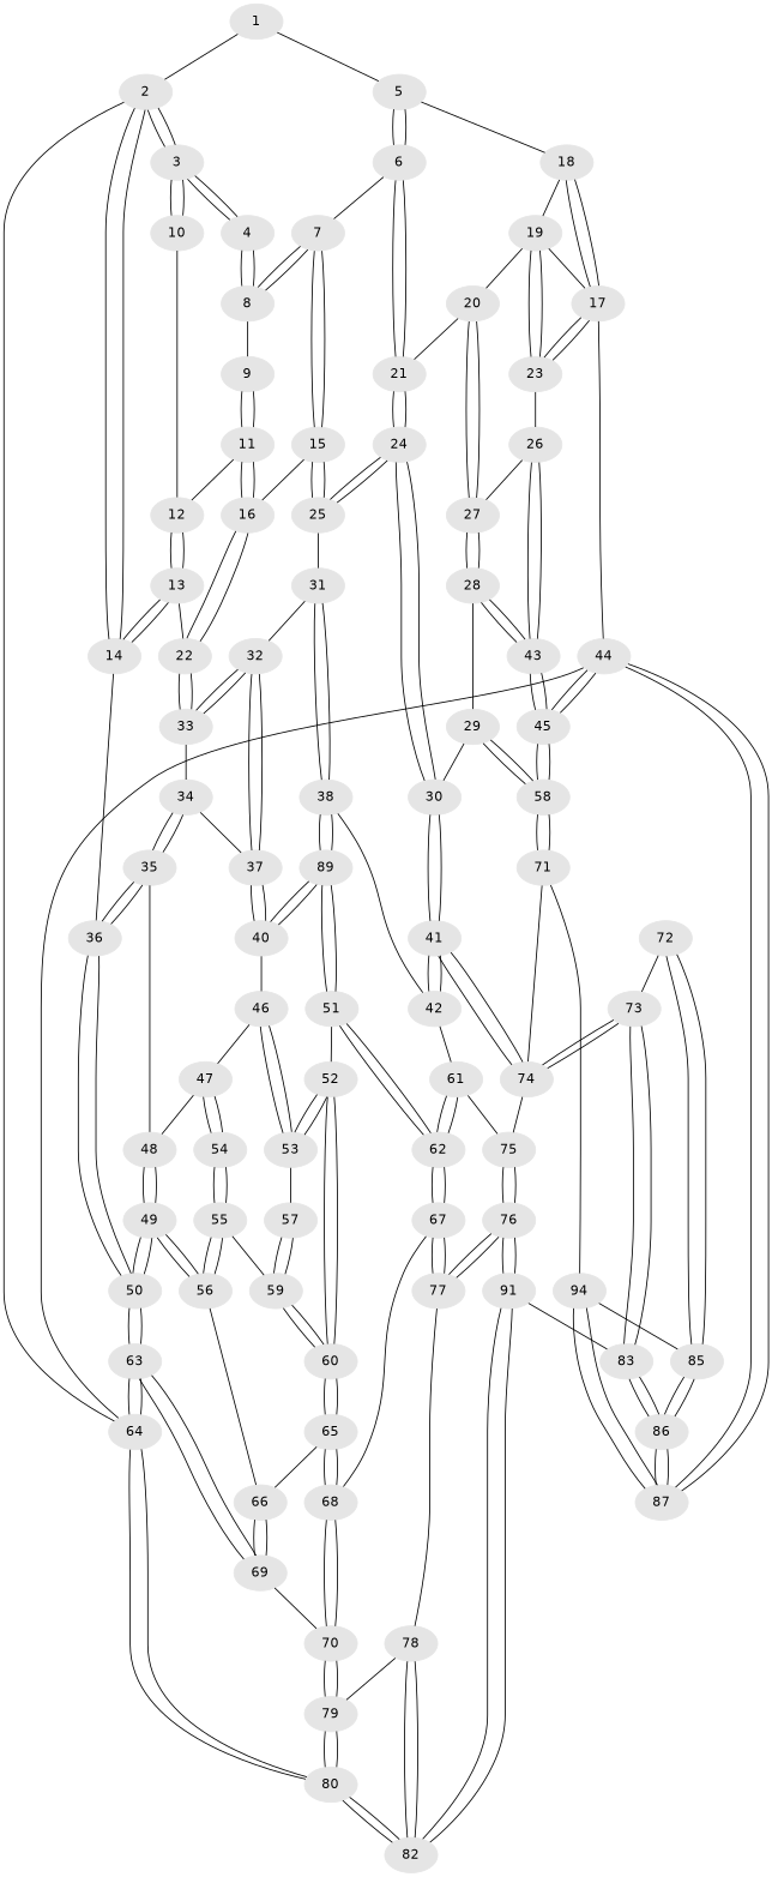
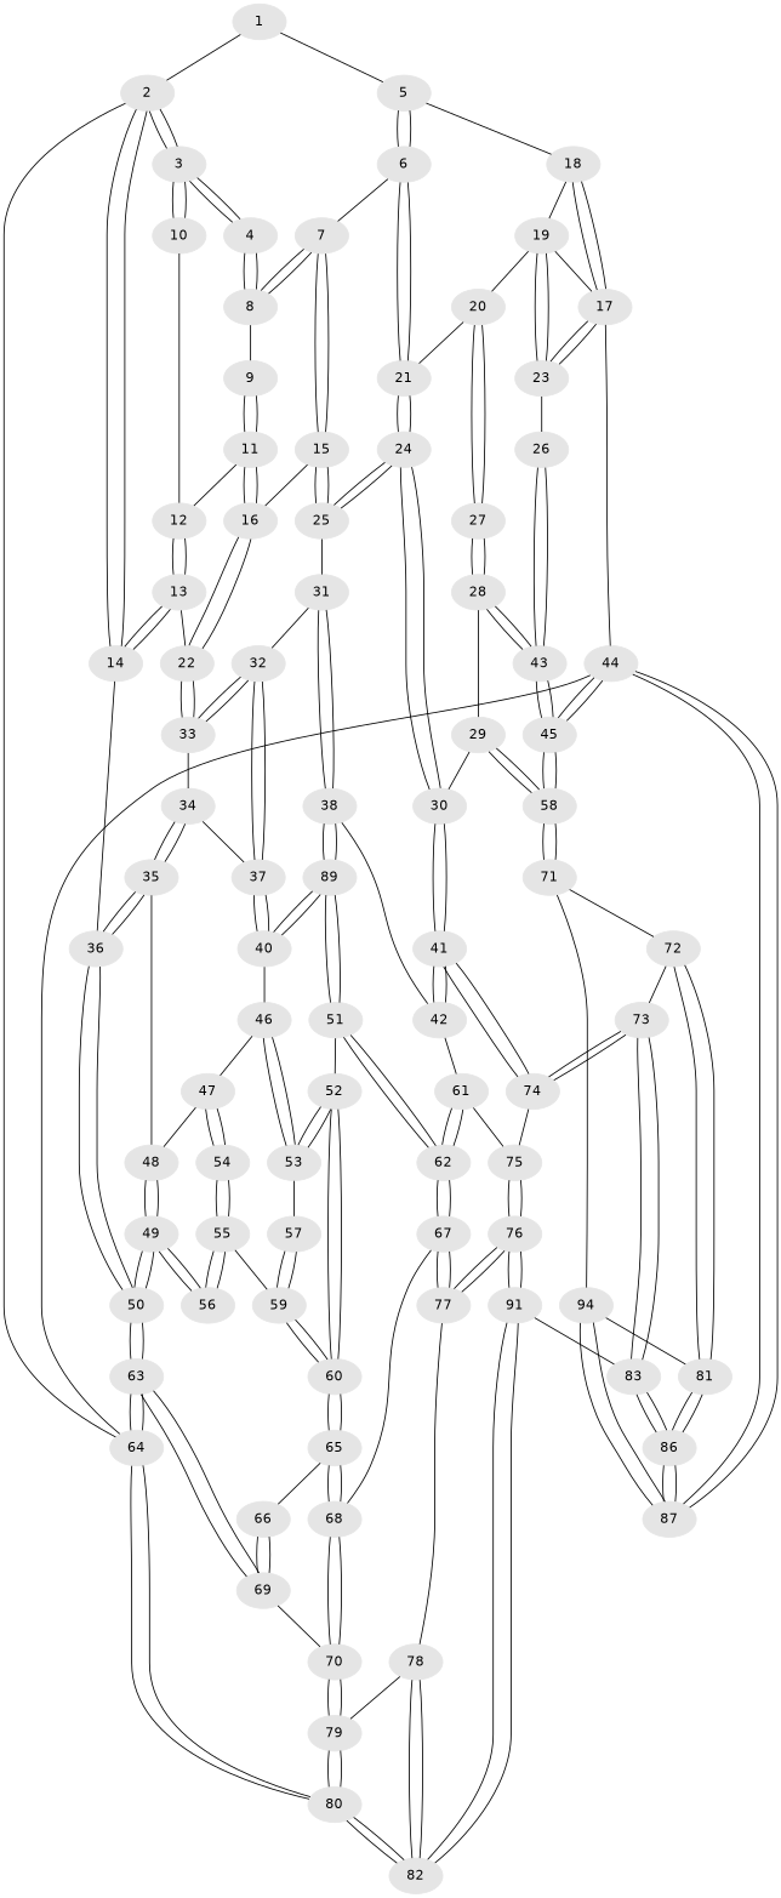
  graph {
    fontname="DejaVu Sans"
    node [color=gray90 fontname="DejaVu Sans" style=filled]
    edge [fontname="DejaVu Sans"]
    1
    2
    5
    3
    14
    64
    6
    18
    17
    23
    44
    4
    10
    36
    80
    8
    12
    9
    7
    21
    19
    15
    24
    16
    25
    11
    13
    22
    33
    50
    31
    26
    45
    87
    20
    27
    28
    30
    34
    43
    41
    32
    38
    29
    58
    71
    42
    74
    37
    n50 [label=89]
    40
    35
    48
    49
    63
    46
    51
    61
    52
    62
    47
    53
    75
    54
    57
    55
    56
    66
    69
    60
    67
    65
    59
    72
    n75 [label=94]
    68
    76
    77
    70
    82
    78
    79
    73
-   85
+   85 [label=81]
    83
    86
    n87 [label=91]
    1 -- 2
    1 -- 5
    2 -- 3
    2 -- 3
    2 -- 14
    2 -- 14
    2 -- 64
    5 -- 6
    5 -- 6
    5 -- 18
    3 -- 4
    3 -- 4
    3 -- 10
    3 -- 10
    14 -- 36
    64 -- 80
    64 -- 80
    6 -- 7
    6 -- 21
    6 -- 21
    18 -- 19
    17 -- 18
    17 -- 18
    17 -- 23
    17 -- 23
    17 -- 44
    23 -- 26
    44 -- 64
    44 -- 45
    44 -- 45
    44 -- 87
    44 -- 87
    4 -- 8
    4 -- 8
    10 -- 12
    36 -- 50
    36 -- 50
    80 -- 82
    80 -- 82
    8 -- 9
    12 -- 13
    12 -- 13
    9 -- 11
    9 -- 11
    7 -- 8
    7 -- 8
    7 -- 15
    7 -- 15
    21 -- 24
    21 -- 24
    19 -- 17
    19 -- 23
    19 -- 23
    19 -- 20
    15 -- 16
    15 -- 25
    15 -- 25
    24 -- 25
    24 -- 25
    24 -- 30
    24 -- 30
    16 -- 22
    16 -- 22
    25 -- 31
    11 -- 12
    11 -- 16
    11 -- 16
    13 -- 14
    13 -- 14
    13 -- 22
    22 -- 33
    22 -- 33
    33 -- 34
    50 -- 63
    50 -- 63
    31 -- 32
    31 -- 38
    31 -- 38
-   26 -- 27
    26 -- 43
    26 -- 43
    45 -- 58
    45 -- 58
    20 -- 21
    20 -- 27
    20 -- 27
    27 -- 28
    27 -- 28
    28 -- 43
    28 -- 43
    28 -- 29
    30 -- 41
    30 -- 41
    34 -- 37
    34 -- 35
    34 -- 35
    43 -- 45
    43 -- 45
    41 -- 42
    41 -- 42
    41 -- 74
    41 -- 74
    32 -- 33
    32 -- 33
    32 -- 37
    32 -- 37
    38 -- 42
    38 -- n50
    38 -- n50
    29 -- 30
    29 -- 58
    29 -- 58
    58 -- 71
    58 -- 71
-   71 -- 74
+   71 -- 72
    71 -- n75
    42 -- 61
    74 -- 75
    37 -- 40
    37 -- 40
    n50 -- 40
    n50 -- 40
    n50 -- 51
    n50 -- 51
    40 -- 46
    35 -- 36
    35 -- 36
    35 -- 48
    48 -- 49
    48 -- 49
    49 -- 50
    49 -- 50
    49 -- 56
    49 -- 56
    63 -- 64
    63 -- 64
    63 -- 69
    63 -- 69
    46 -- 47
    46 -- 53
    46 -- 53
    51 -- 52
    51 -- 62
    51 -- 62
    61 -- 62
    61 -- 62
    61 -- 75
    52 -- 53
    52 -- 53
    52 -- 60
    52 -- 60
    62 -- 67
    62 -- 67
    47 -- 48
    47 -- 54
    47 -- 54
    53 -- 57
    75 -- 76
    75 -- 76
    54 -- 55
    54 -- 55
    57 -- 59
    57 -- 59
    55 -- 56
    55 -- 56
    55 -- 59
-   56 -- 66
    66 -- 69
    66 -- 69
    69 -- 70
    60 -- 65
    60 -- 65
    67 -- 68
    67 -- 77
    67 -- 77
    65 -- 66
    65 -- 68
    65 -- 68
    59 -- 60
    59 -- 60
    72 -- 73
    72 -- 85
    72 -- 85
    n75 -- 87
    n75 -- 87
    n75 -- 85
    68 -- 70
    68 -- 70
    76 -- 77
    76 -- 77
    76 -- n87
    76 -- n87
    77 -- 78
    70 -- 79
    70 -- 79
    78 -- 82
    78 -- 82
    78 -- 79
    79 -- 80
    79 -- 80
    73 -- 74
    73 -- 74
    73 -- 83
    73 -- 83
    85 -- 86
    85 -- 86
    83 -- 86
    83 -- 86
    86 -- 87
    86 -- 87
    n87 -- 82
    n87 -- 82
    n87 -- 83
  }
